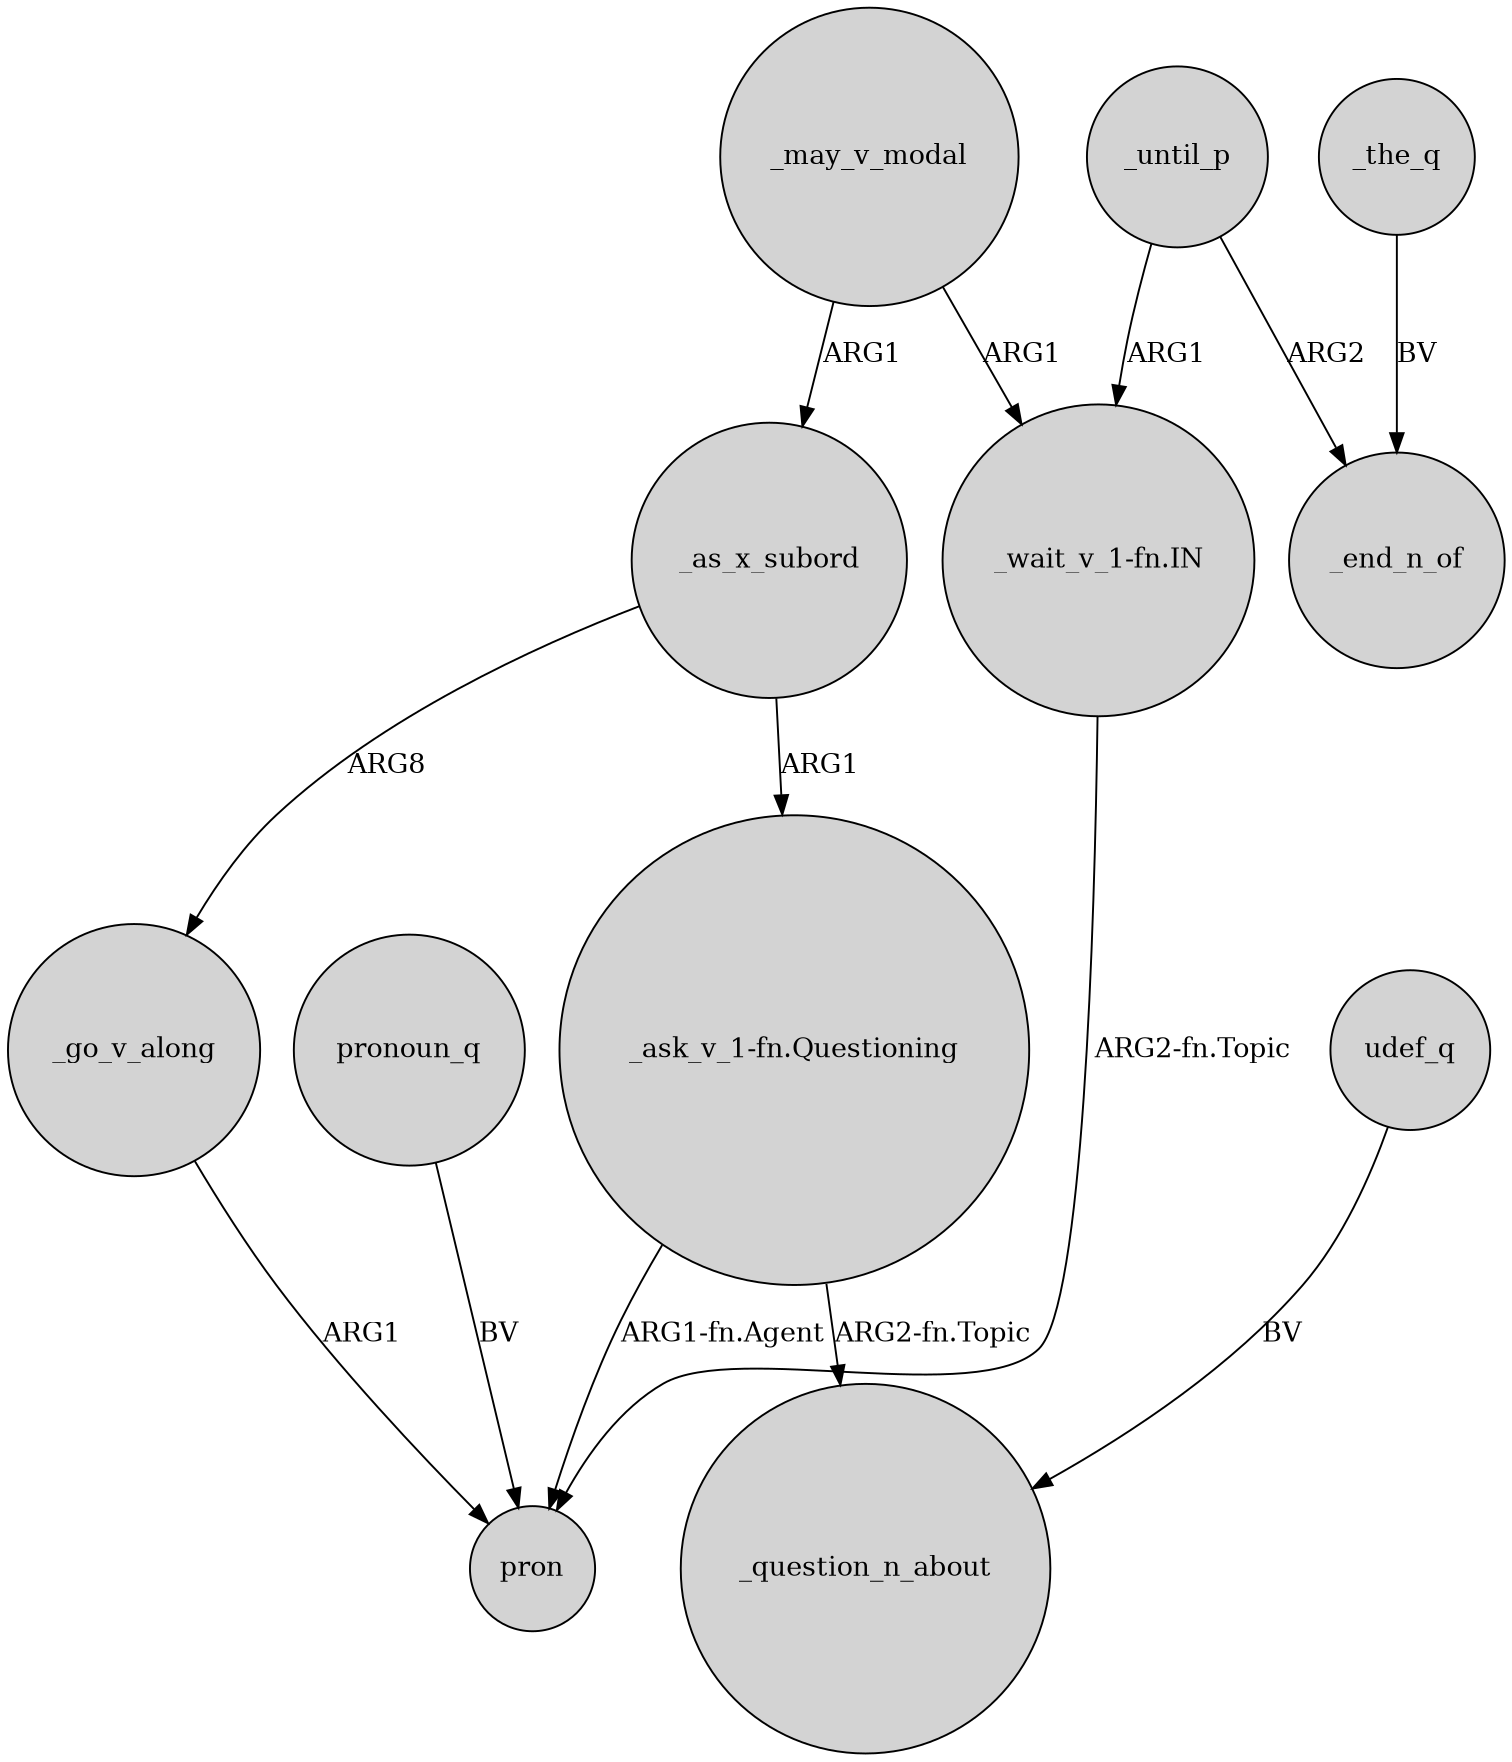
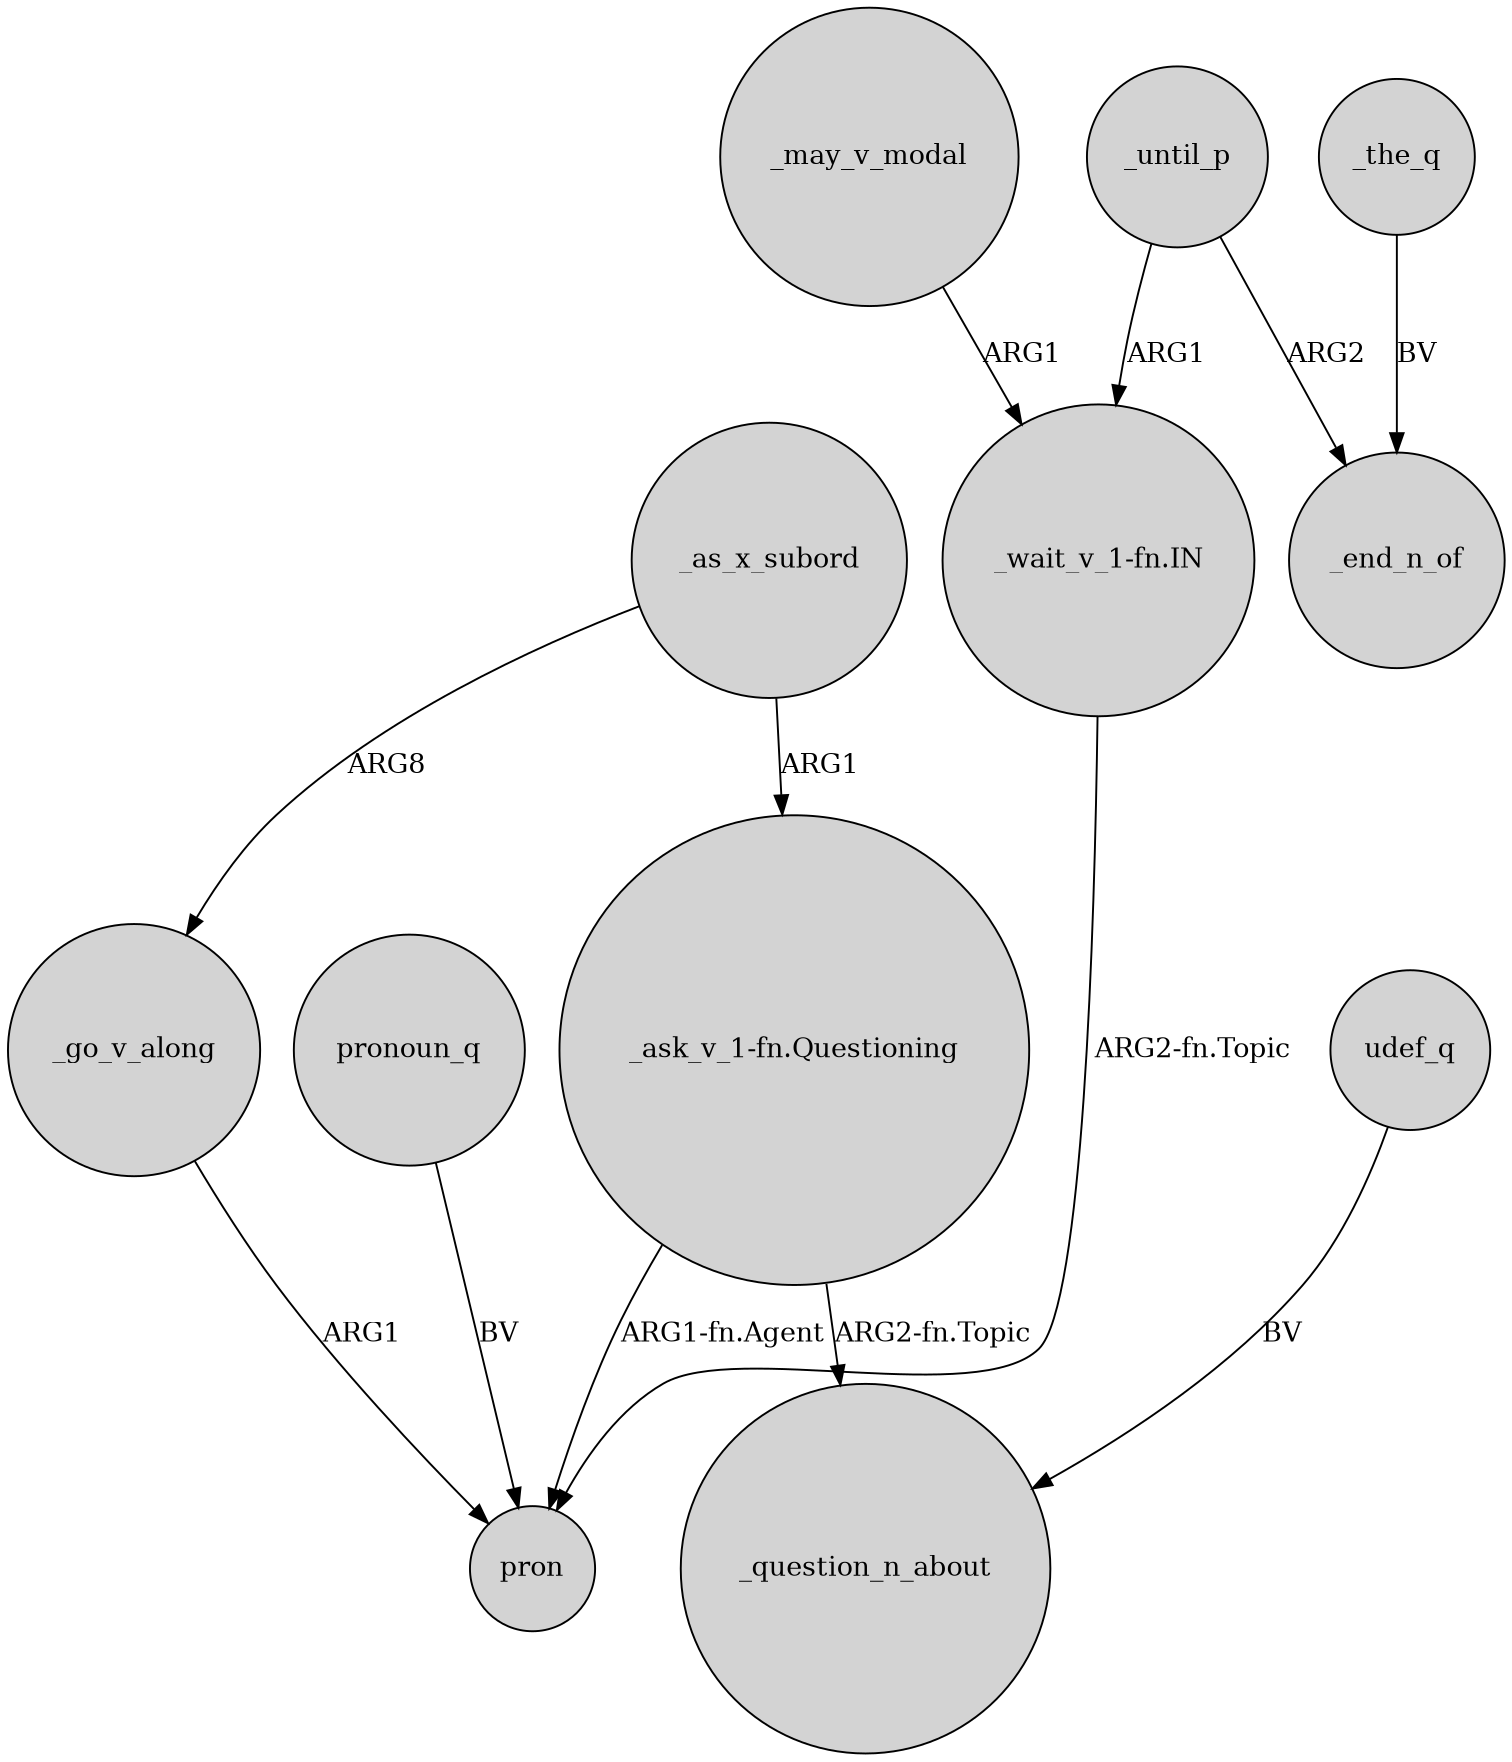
  digraph {
    node [shape=circle style=filled]
    _may_v_modal
    _as_x_subord
    "_wait_v_1-fn.IN"
    "_ask_v_1-fn.Questioning"
    _go_v_along
    pron
    _question_n_about
    udef_q
    _until_p
    _end_n_of
    _the_q
    pronoun_q
-   _may_v_modal -> _as_x_subord [label=ARG1]
    _may_v_modal -> "_wait_v_1-fn.IN" [label=ARG1]
    _as_x_subord -> "_ask_v_1-fn.Questioning" [label=ARG1]
    _as_x_subord -> _go_v_along [label=ARG8]
    "_wait_v_1-fn.IN" -> pron [label="ARG2-fn.Topic"]
    "_ask_v_1-fn.Questioning" -> pron [label="ARG1-fn.Agent"]
    "_ask_v_1-fn.Questioning" -> _question_n_about [label="ARG2-fn.Topic"]
    _go_v_along -> pron [label=ARG1]
    udef_q -> _question_n_about [label=BV]
    _until_p -> "_wait_v_1-fn.IN" [label=ARG1]
    _until_p -> _end_n_of [label=ARG2]
    _the_q -> _end_n_of [label=BV]
    pronoun_q -> pron [label=BV]
  }
